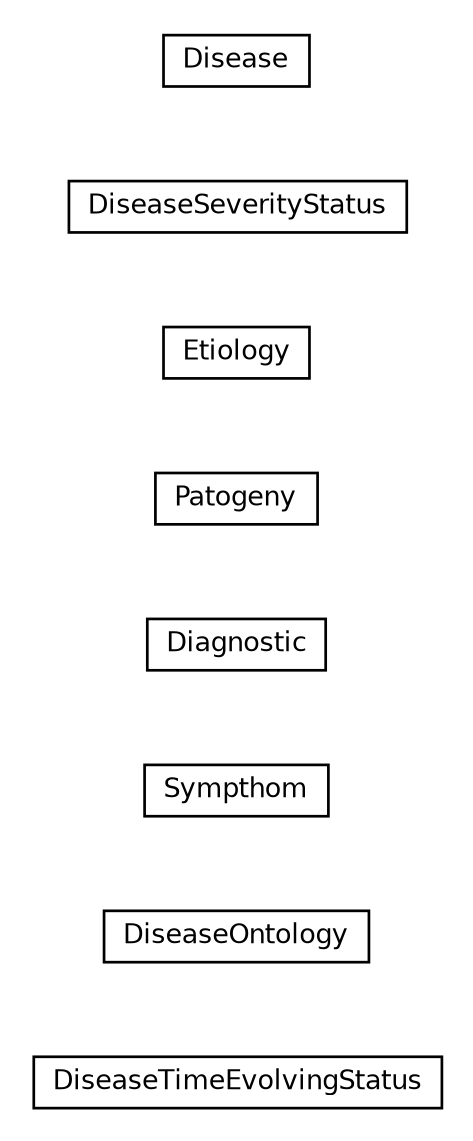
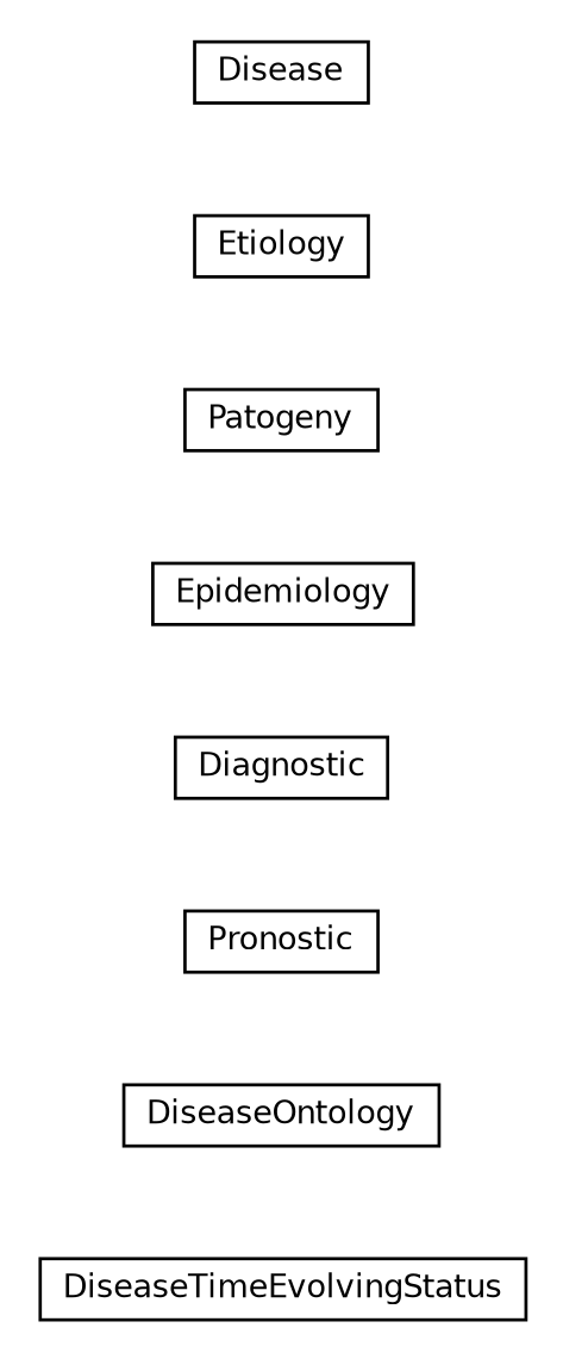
  digraph {
    nodesep=0.25
    ranksep=0.5
    rankdir=LR
    node [fontcolor=black fontname=Helvetica fontsize=10.0 shape=plaintext]
    n1 [label=<<table title="org.universAAL.ontology.disease.owl.DiseaseTimeEvolvingStatus" border="0" cellborder="1" cellspacing="0" cellpadding="2" port="p" href="./DiseaseTimeEvolvingStatus.html"> 		<tr><td><table border="0" cellspacing="0" cellpadding="1"> <tr><td align="center" balign="center"> DiseaseTimeEvolvingStatus </td></tr> 		</table></td></tr> 		</table>>]
    n2 [label=<<table title="org.universAAL.ontology.disease.owl.DiseaseOntology" border="0" cellborder="1" cellspacing="0" cellpadding="2" port="p" href="./DiseaseOntology.html"> 		<tr><td><table border="0" cellspacing="0" cellpadding="1"> <tr><td align="center" balign="center"> DiseaseOntology </td></tr> 		</table></td></tr> 		</table>>]
-   n3 [label=<<table title="org.universAAL.ontology.disease.owl.Sympthom" border="0" cellborder="1" cellspacing="0" cellpadding="2" port="p" href="./Sympthom.html"> 		<tr><td><table border="0" cellspacing="0" cellpadding="1"> <tr><td align="center" balign="center"> Sympthom </td></tr> 		</table></td></tr> 		</table>>]
+   n4 [label=<<table title="org.universAAL.ontology.disease.owl.Pronostic" border="0" cellborder="1" cellspacing="0" cellpadding="2" port="p" href="./Pronostic.html"> 		<tr><td><table border="0" cellspacing="0" cellpadding="1"> <tr><td align="center" balign="center"> Pronostic </td></tr> 		</table></td></tr> 		</table>>]
    n5 [label=<<table title="org.universAAL.ontology.disease.owl.Diagnostic" border="0" cellborder="1" cellspacing="0" cellpadding="2" port="p" href="./Diagnostic.html"> 		<tr><td><table border="0" cellspacing="0" cellpadding="1"> <tr><td align="center" balign="center"> Diagnostic </td></tr> 		</table></td></tr> 		</table>>]
+   n6 [label=<<table title="org.universAAL.ontology.disease.owl.Epidemiology" border="0" cellborder="1" cellspacing="0" cellpadding="2" port="p" href="./Epidemiology.html"> 		<tr><td><table border="0" cellspacing="0" cellpadding="1"> <tr><td align="center" balign="center"> Epidemiology </td></tr> 		</table></td></tr> 		</table>>]
    n7 [label=<<table title="org.universAAL.ontology.disease.owl.Patogeny" border="0" cellborder="1" cellspacing="0" cellpadding="2" port="p" href="./Patogeny.html"> 		<tr><td><table border="0" cellspacing="0" cellpadding="1"> <tr><td align="center" balign="center"> Patogeny </td></tr> 		</table></td></tr> 		</table>>]
    n8 [label=<<table title="org.universAAL.ontology.disease.owl.Etiology" border="0" cellborder="1" cellspacing="0" cellpadding="2" port="p" href="./Etiology.html"> 		<tr><td><table border="0" cellspacing="0" cellpadding="1"> <tr><td align="center" balign="center"> Etiology </td></tr> 		</table></td></tr> 		</table>>]
-   n9 [label=<<table title="org.universAAL.ontology.disease.owl.DiseaseSeverityStatus" border="0" cellborder="1" cellspacing="0" cellpadding="2" port="p" href="./DiseaseSeverityStatus.html"> 		<tr><td><table border="0" cellspacing="0" cellpadding="1"> <tr><td align="center" balign="center"> DiseaseSeverityStatus </td></tr> 		</table></td></tr> 		</table>>]
    n10 [label=<<table title="org.universAAL.ontology.disease.owl.Disease" border="0" cellborder="1" cellspacing="0" cellpadding="2" port="p" href="./Disease.html"> 		<tr><td><table border="0" cellspacing="0" cellpadding="1"> <tr><td align="center" balign="center"> Disease </td></tr> 		</table></td></tr> 		</table>>]
  }
